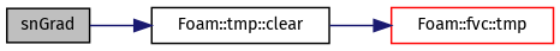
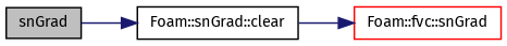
  digraph {
    fontname="Fira Sans"
    rankdir=LR
    node [color=black fontname="Fira Sans" fontsize=10 shape=record]
    edge [color=midnightblue fontname="Fira Sans" fontsize=10 labelfontname=FreeSans labelfontsize=10 style=solid]
    n1 [fillcolor=grey75 fontcolor=black height=0.2 label=snGrad style=filled width=0.4]
-   n2 [height=0.2 label="Foam::tmp::clear" width=0.4]
-   n3 [color=red height=0.2 label="Foam::fvc::tmp" width=0.4]
+   n2 [height=0.2 label="Foam::snGrad::clear" width=0.4]
+   n3 [color=red height=0.2 label="Foam::fvc::snGrad" width=0.4]
    n1 -> n2
    n2 -> n3
  }
